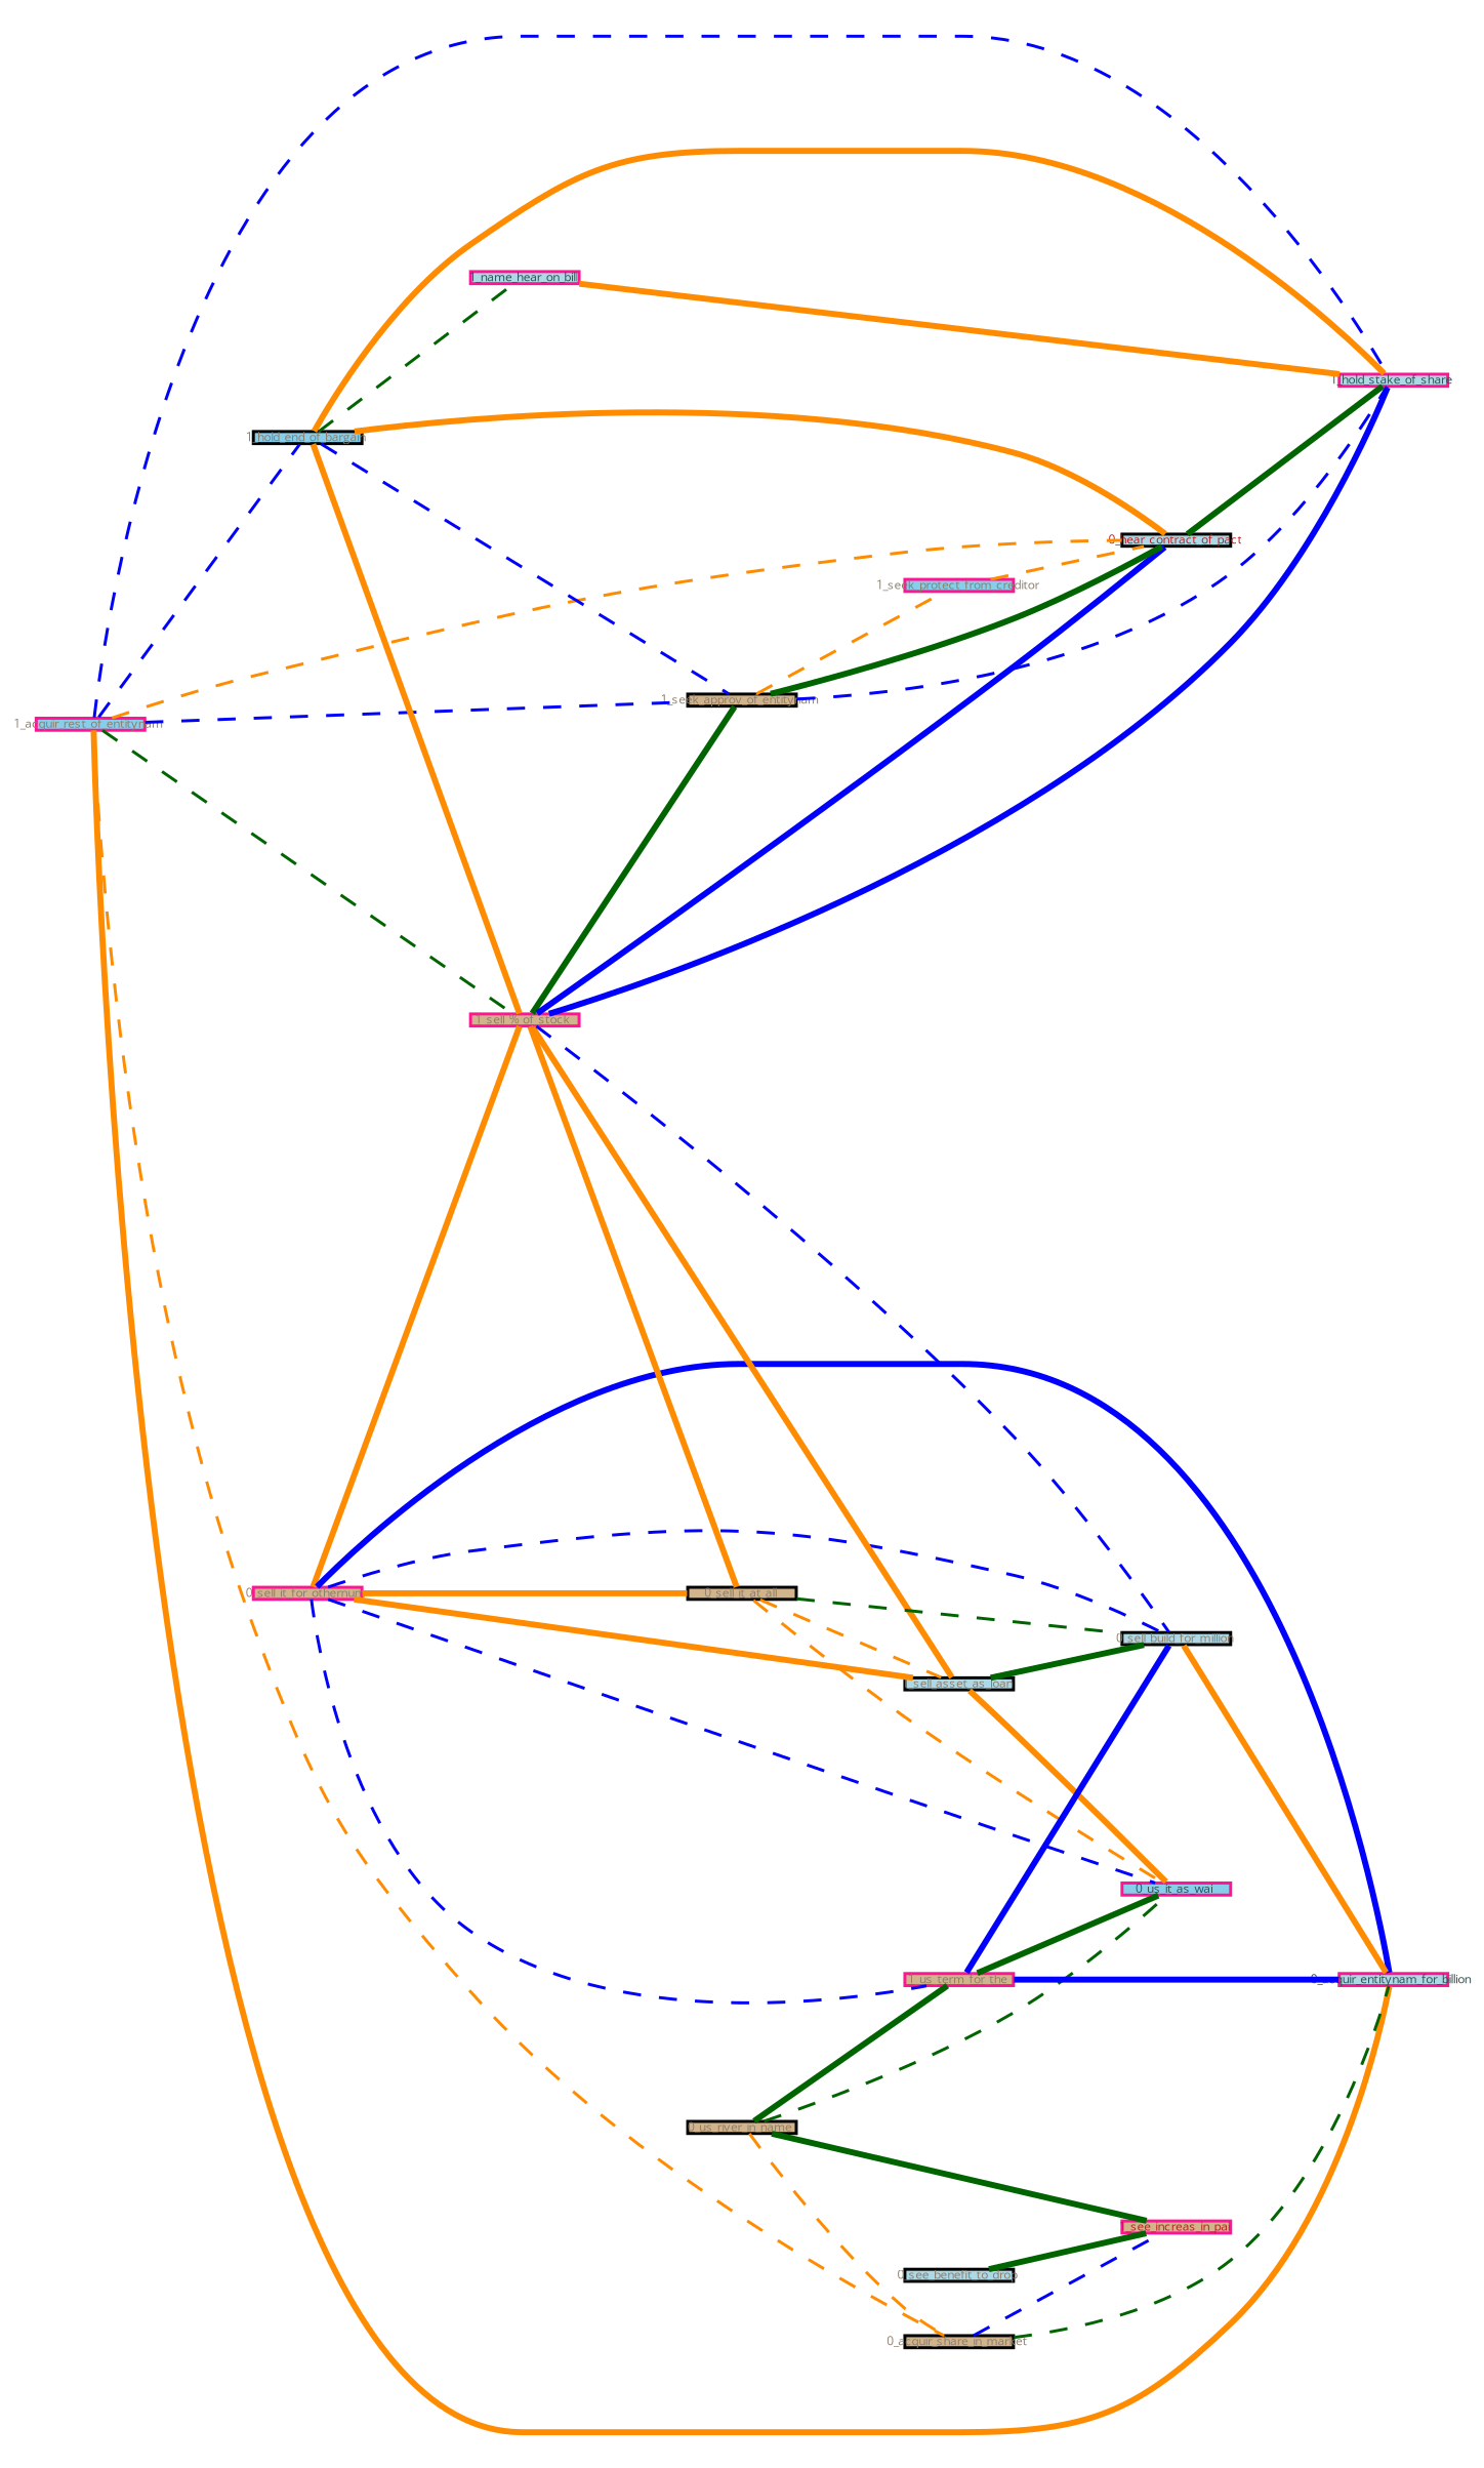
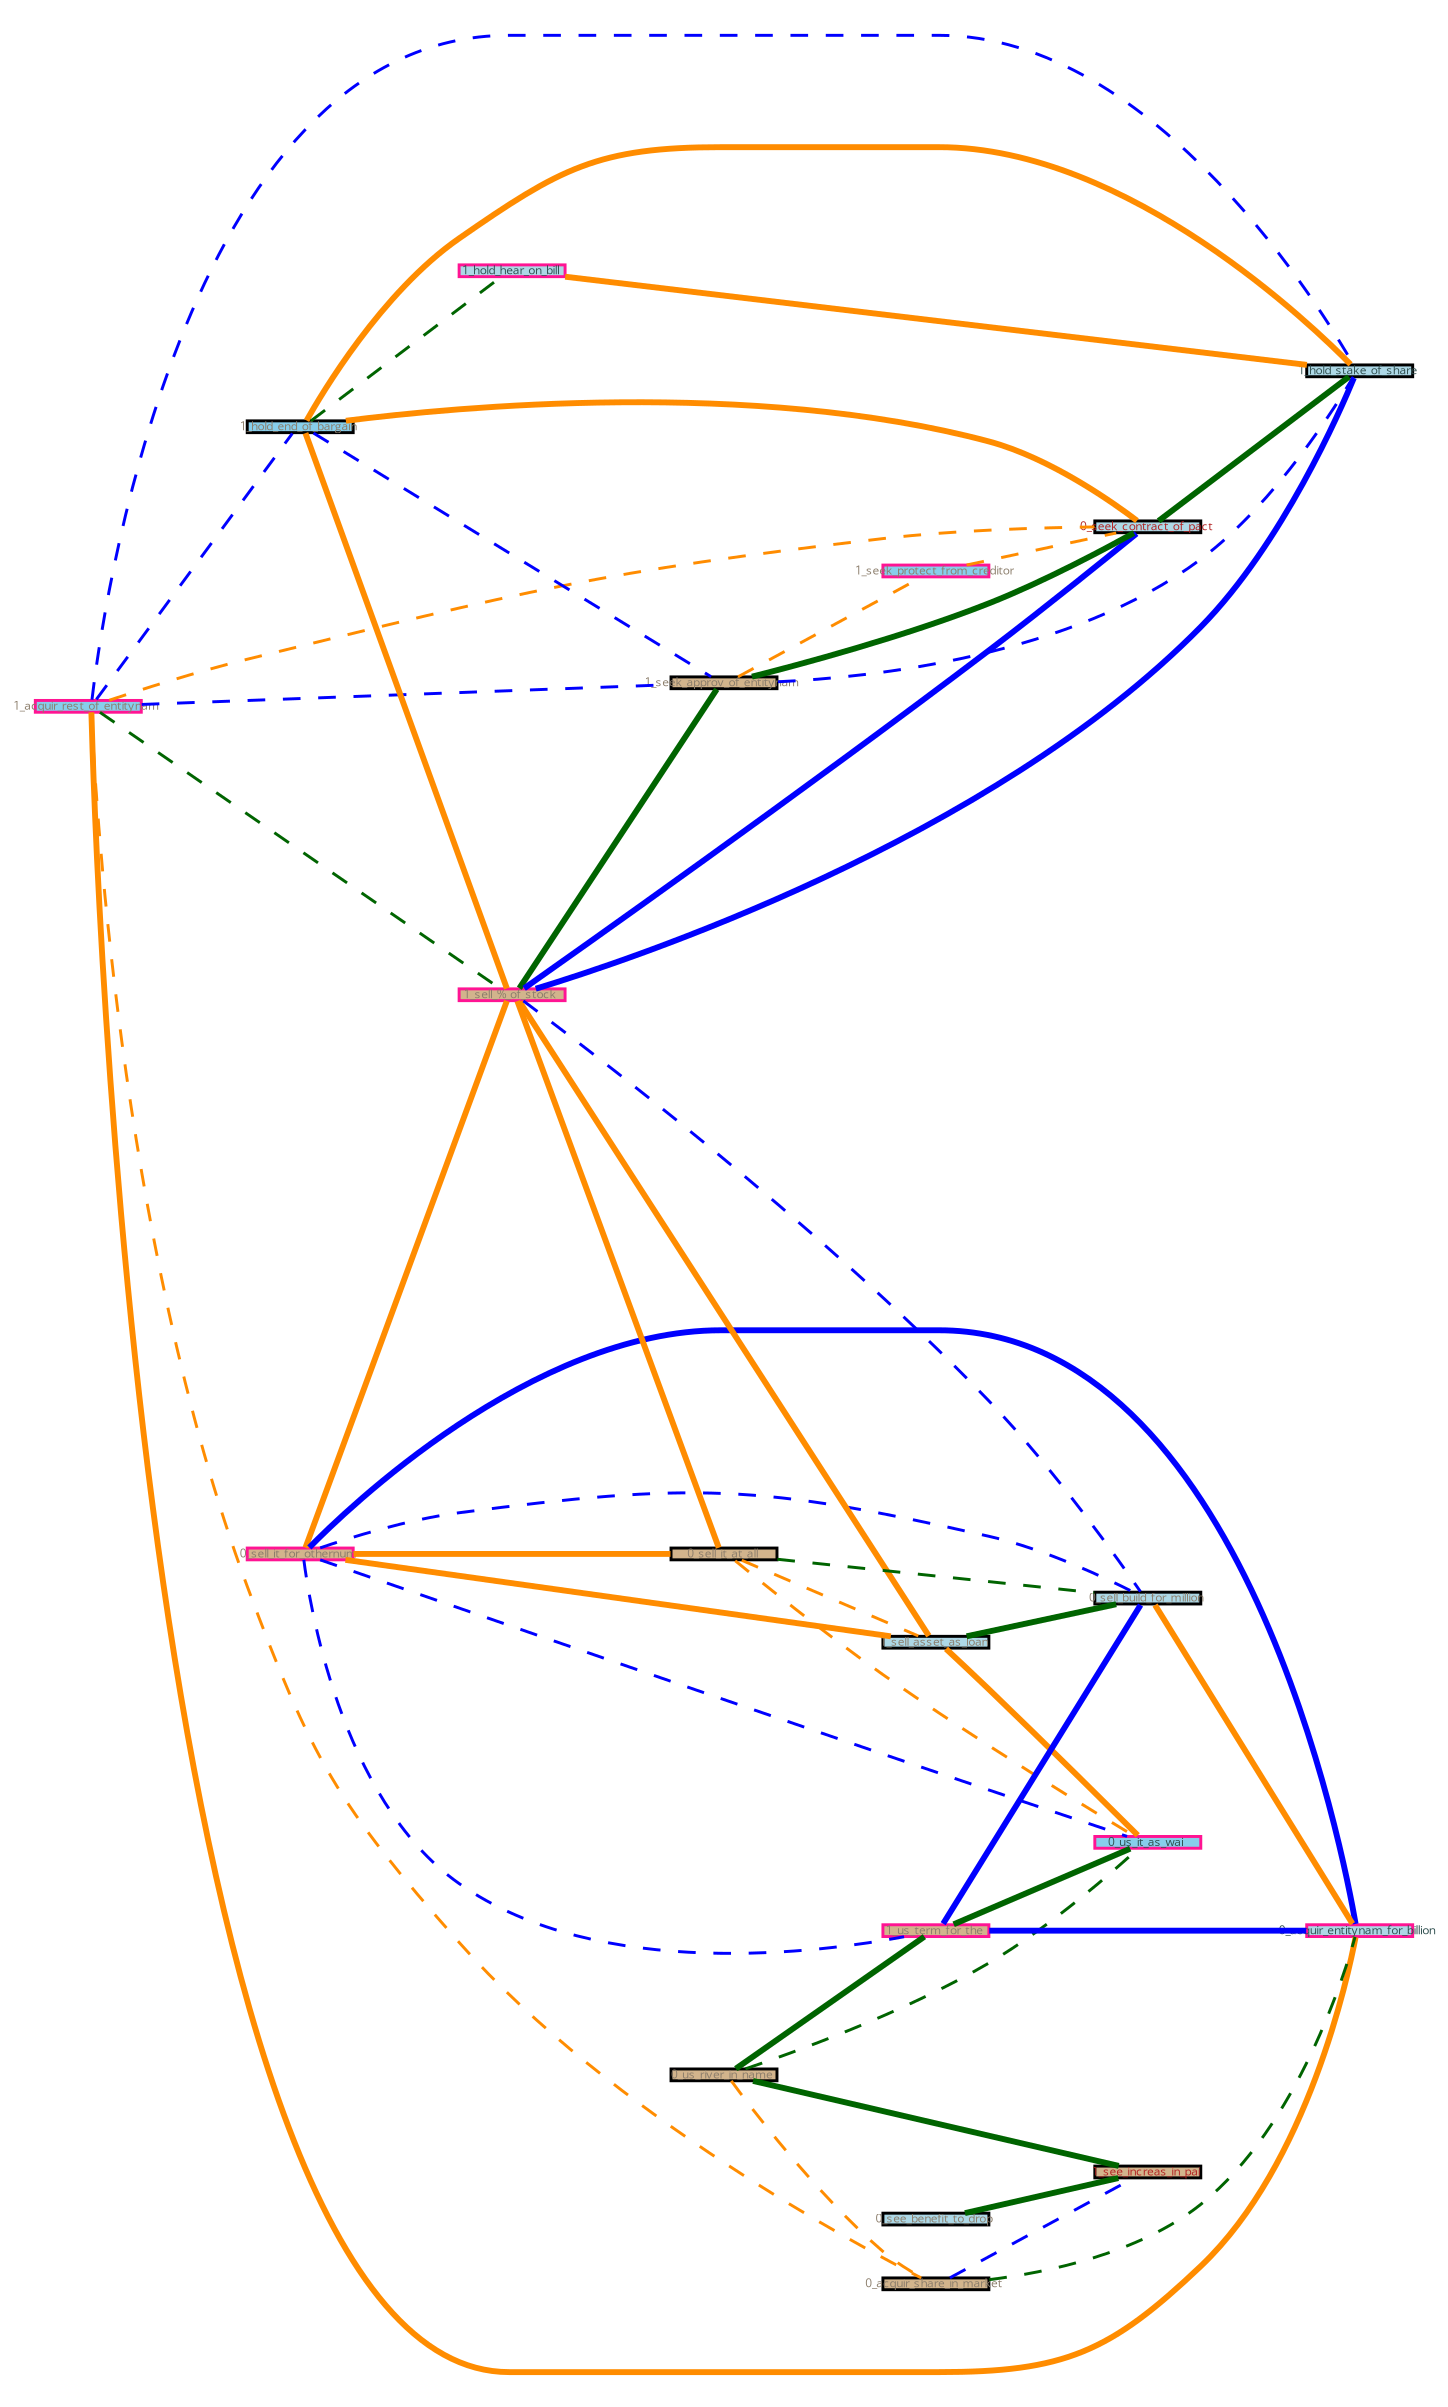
  graph {
    fontname="Open Sans"
    rankdir=LR
    node [color=black fillcolor=tan fixedsize=true fontcolor="#8b7d6b" fontname="Open Sans" fontsize=4 shape=polygon style=filled]
    edge [color=darkorange fontname="Open Sans" style=bold w=1]
    "0_sell_it_for_othernum " [color=deeppink height=.06 width=.5]
    "1_acquir_rest_of_entitynam " [color=deeppink fillcolor=skyblue height=.06 width=.5]
    "0_see_benefit_to_drop " [fillcolor=lightblue height=.06 width=.5]
    "1_hold_end_of_bargain " [fillcolor=skyblue height=.06 width=.5]
    "1_sell_%_of_stock " [color=deeppink height=.06 width=.5]
    "0_sell_it_at_all " [height=.06 width=.5]
    "0_us_river_in_name " [height=.06 width=.5]
    "0_acquir_share_in_market " [height=.06 width=.5]
    "1_seek_approv_of_entitynam " [height=.06 width=.5]
    "1_sell_asset_as_loan " [fillcolor=lightblue height=.06 width=.5]
    "1_us_term_for_the " [color=deeppink height=.06 width=.5]
    "1_seek_protect_from_creditor " [color=deeppink fillcolor=skyblue height=.06 width=.5]
    "0_sell_build_for_million " [fillcolor=lightblue height=.06 width=.5]
-   "0_seek_contract_of_pact " [fillcolor=lightblue fontcolor="#b22222" height=.06 width=.5 label="0_hear_contract_of_pact"]
-   "1_see_increas_in_pai " [color=deeppink fontcolor="#b22222" height=.06 width=.5]
+   "0_seek_contract_of_pact " [fillcolor=lightblue fontcolor="#b22222" height=.06 width=.5]
+   "1_see_increas_in_pai " [fontcolor="#b22222" height=.06 width=.5]
    "0_us_it_as_wai " [color=deeppink fillcolor=skyblue fontcolor="#2f4f4f" height=.06 width=.5]
    "0_acquir_entitynam_for_billion " [color=deeppink fillcolor=lightblue fontcolor="#2f4f4f" height=.06 width=.5]
-   "1_hold_stake_of_share " [color=deeppink fillcolor=lightblue fontcolor="#2f4f4f" height=.06 width=.5]
-   "1_hold_hear_on_bill " [color=deeppink fillcolor=lightblue fontcolor="#2f4f4f" height=.06 width=.5 label="1_name_hear_on_bill"]
+   "1_hold_stake_of_share " [fillcolor=lightblue fontcolor="#2f4f4f" height=.06 width=.5]
+   "1_hold_hear_on_bill " [color=deeppink fillcolor=lightblue fontcolor="#2f4f4f" height=.06 width=.5]
    subgraph sub_1 {
      "0_sell_it_for_othernum "
      "1_acquir_rest_of_entitynam "
      "0_see_benefit_to_drop "
      "1_hold_end_of_bargain "
      "1_sell_%_of_stock "
      "0_sell_it_at_all "
      "0_us_river_in_name "
      "0_acquir_share_in_market "
      "1_seek_approv_of_entitynam "
      "1_sell_asset_as_loan "
      "1_us_term_for_the "
      "1_seek_protect_from_creditor "
      "0_sell_build_for_million "
    }
    subgraph sub_2 {
      "0_seek_contract_of_pact "
      "1_see_increas_in_pai "
    }
    "0_sell_it_for_othernum " -- "1_sell_%_of_stock "
    "0_sell_it_for_othernum " -- "0_sell_it_at_all " [w=2]
    "0_sell_it_for_othernum " -- "1_sell_asset_as_loan "
    "0_sell_it_for_othernum " -- "1_us_term_for_the " [color=blue style=dashed]
    "0_sell_it_for_othernum " -- "0_sell_build_for_million " [color=blue style=dashed w=2]
    "0_sell_it_for_othernum " -- "0_us_it_as_wai " [color=blue style=dashed]
    "0_sell_it_for_othernum " -- "0_acquir_entitynam_for_billion " [color=blue]
    "1_acquir_rest_of_entitynam " -- "1_hold_end_of_bargain " [color=blue style=dashed]
    "1_acquir_rest_of_entitynam " -- "1_sell_%_of_stock " [color=darkgreen style=dashed]
    "1_acquir_rest_of_entitynam " -- "0_acquir_share_in_market " [style=dashed]
    "1_acquir_rest_of_entitynam " -- "1_seek_approv_of_entitynam " [color=blue style=dashed w=2]
    "1_acquir_rest_of_entitynam " -- "0_seek_contract_of_pact " [style=dashed]
    "1_acquir_rest_of_entitynam " -- "0_acquir_entitynam_for_billion "
    "1_acquir_rest_of_entitynam " -- "1_hold_stake_of_share " [color=blue style=dashed]
    "0_see_benefit_to_drop " -- "1_see_increas_in_pai " [color=darkgreen]
    "1_hold_end_of_bargain " -- "1_sell_%_of_stock "
    "1_hold_end_of_bargain " -- "1_seek_approv_of_entitynam " [color=blue style=dashed]
    "1_hold_end_of_bargain " -- "0_seek_contract_of_pact "
    "1_hold_end_of_bargain " -- "1_hold_stake_of_share " [w=2]
    "1_hold_end_of_bargain " -- "1_hold_hear_on_bill " [color=darkgreen style=dashed]
    "1_sell_%_of_stock " -- "0_sell_it_at_all "
    "1_sell_%_of_stock " -- "1_seek_approv_of_entitynam " [color=darkgreen]
    "1_sell_%_of_stock " -- "1_sell_asset_as_loan "
    "1_sell_%_of_stock " -- "0_sell_build_for_million " [color=blue style=dashed]
    "1_sell_%_of_stock " -- "0_seek_contract_of_pact " [color=blue]
    "1_sell_%_of_stock " -- "1_hold_stake_of_share " [color=blue]
    "0_sell_it_at_all " -- "1_sell_asset_as_loan " [style=dashed]
    "0_sell_it_at_all " -- "0_sell_build_for_million " [color=darkgreen style=dashed]
    "0_sell_it_at_all " -- "0_us_it_as_wai " [style=dashed]
    "0_us_river_in_name " -- "0_acquir_share_in_market " [style=dashed]
    "0_us_river_in_name " -- "1_us_term_for_the " [color=darkgreen]
    "0_us_river_in_name " -- "1_see_increas_in_pai " [color=darkgreen]
    "0_us_river_in_name " -- "0_us_it_as_wai " [color=darkgreen style=dashed]
    "0_acquir_share_in_market " -- "1_see_increas_in_pai " [color=blue style=dashed]
    "0_acquir_share_in_market " -- "0_acquir_entitynam_for_billion " [color=darkgreen style=dashed]
    "1_seek_approv_of_entitynam " -- "1_seek_protect_from_creditor " [style=dashed]
    "1_seek_approv_of_entitynam " -- "0_seek_contract_of_pact " [color=darkgreen w=2]
    "1_seek_approv_of_entitynam " -- "1_hold_stake_of_share " [color=blue style=dashed]
    "1_sell_asset_as_loan " -- "0_sell_build_for_million " [color=darkgreen]
    "1_sell_asset_as_loan " -- "0_us_it_as_wai "
    "1_us_term_for_the " -- "0_sell_build_for_million " [color=blue]
    "1_us_term_for_the " -- "0_us_it_as_wai " [color=darkgreen]
    "1_us_term_for_the " -- "0_acquir_entitynam_for_billion " [color=blue]
    "1_seek_protect_from_creditor " -- "0_seek_contract_of_pact " [style=dashed]
    "0_sell_build_for_million " -- "0_acquir_entitynam_for_billion "
    "0_seek_contract_of_pact " -- "1_hold_stake_of_share " [color=darkgreen]
    "1_hold_hear_on_bill " -- "1_hold_stake_of_share "
  }
